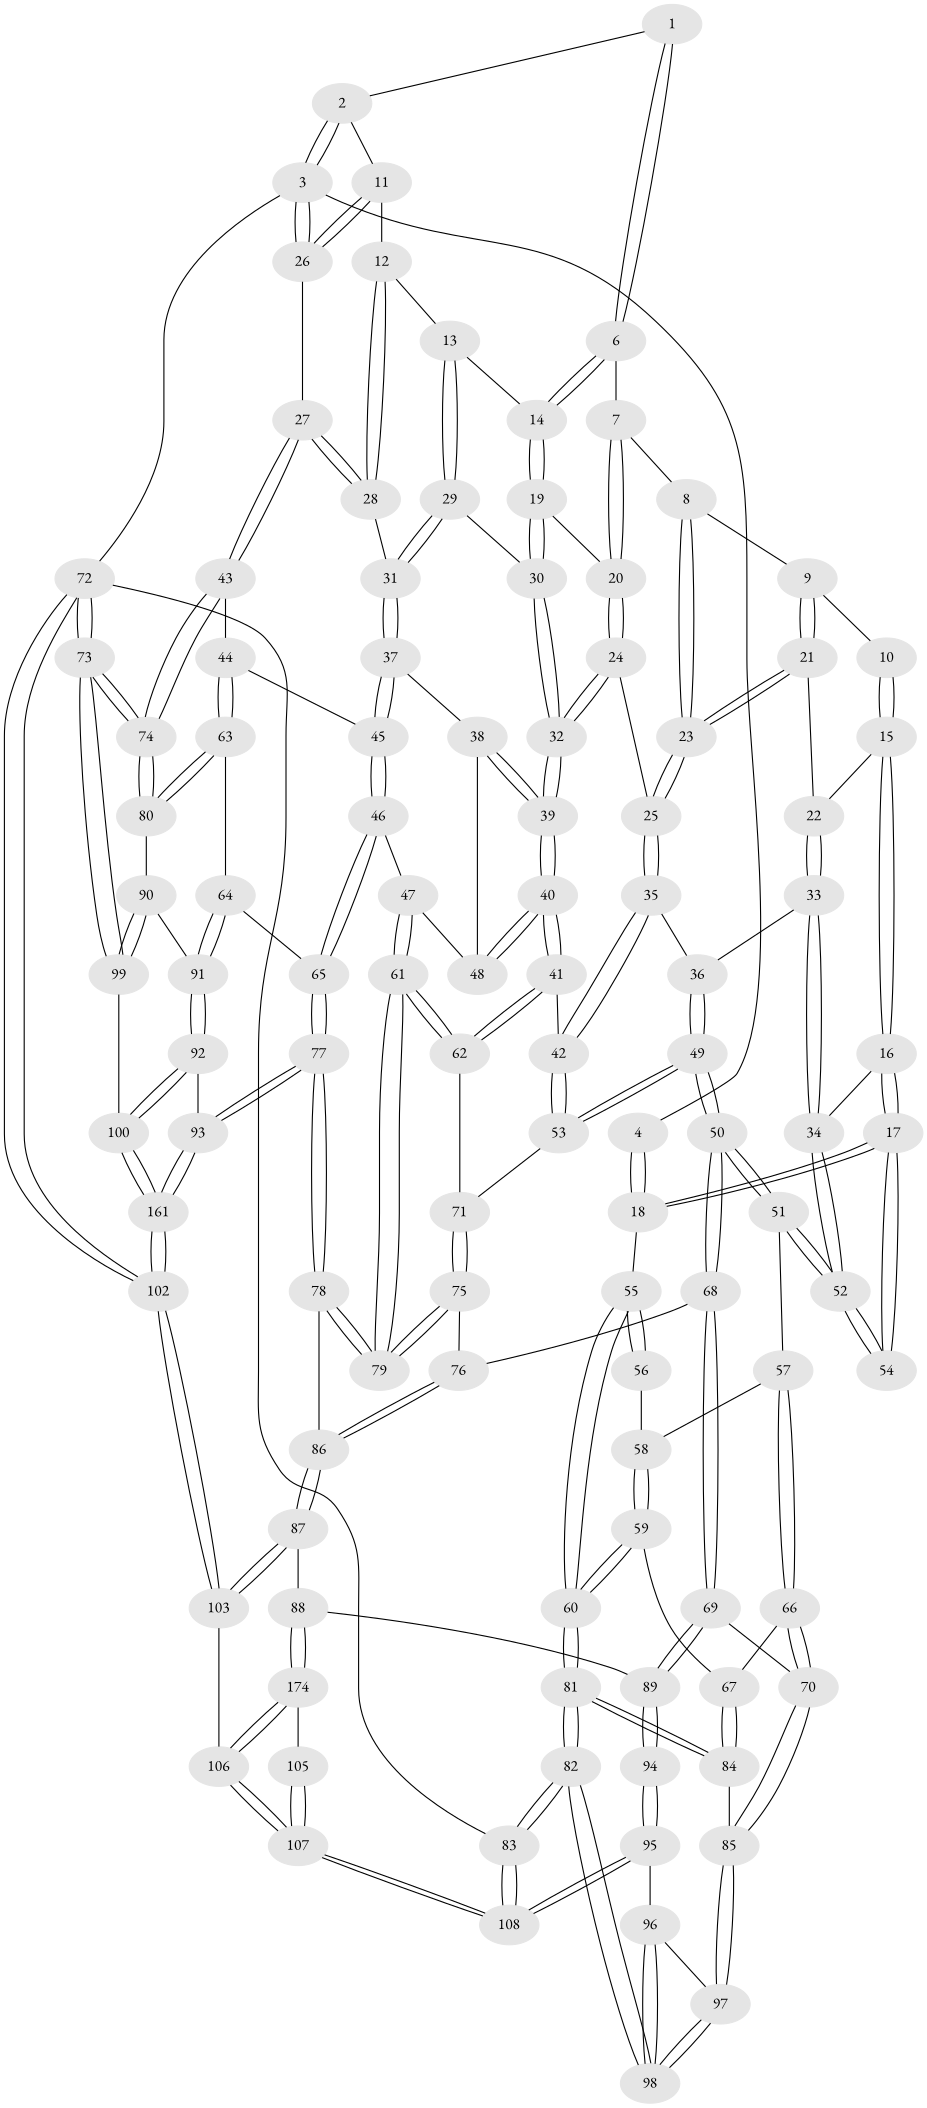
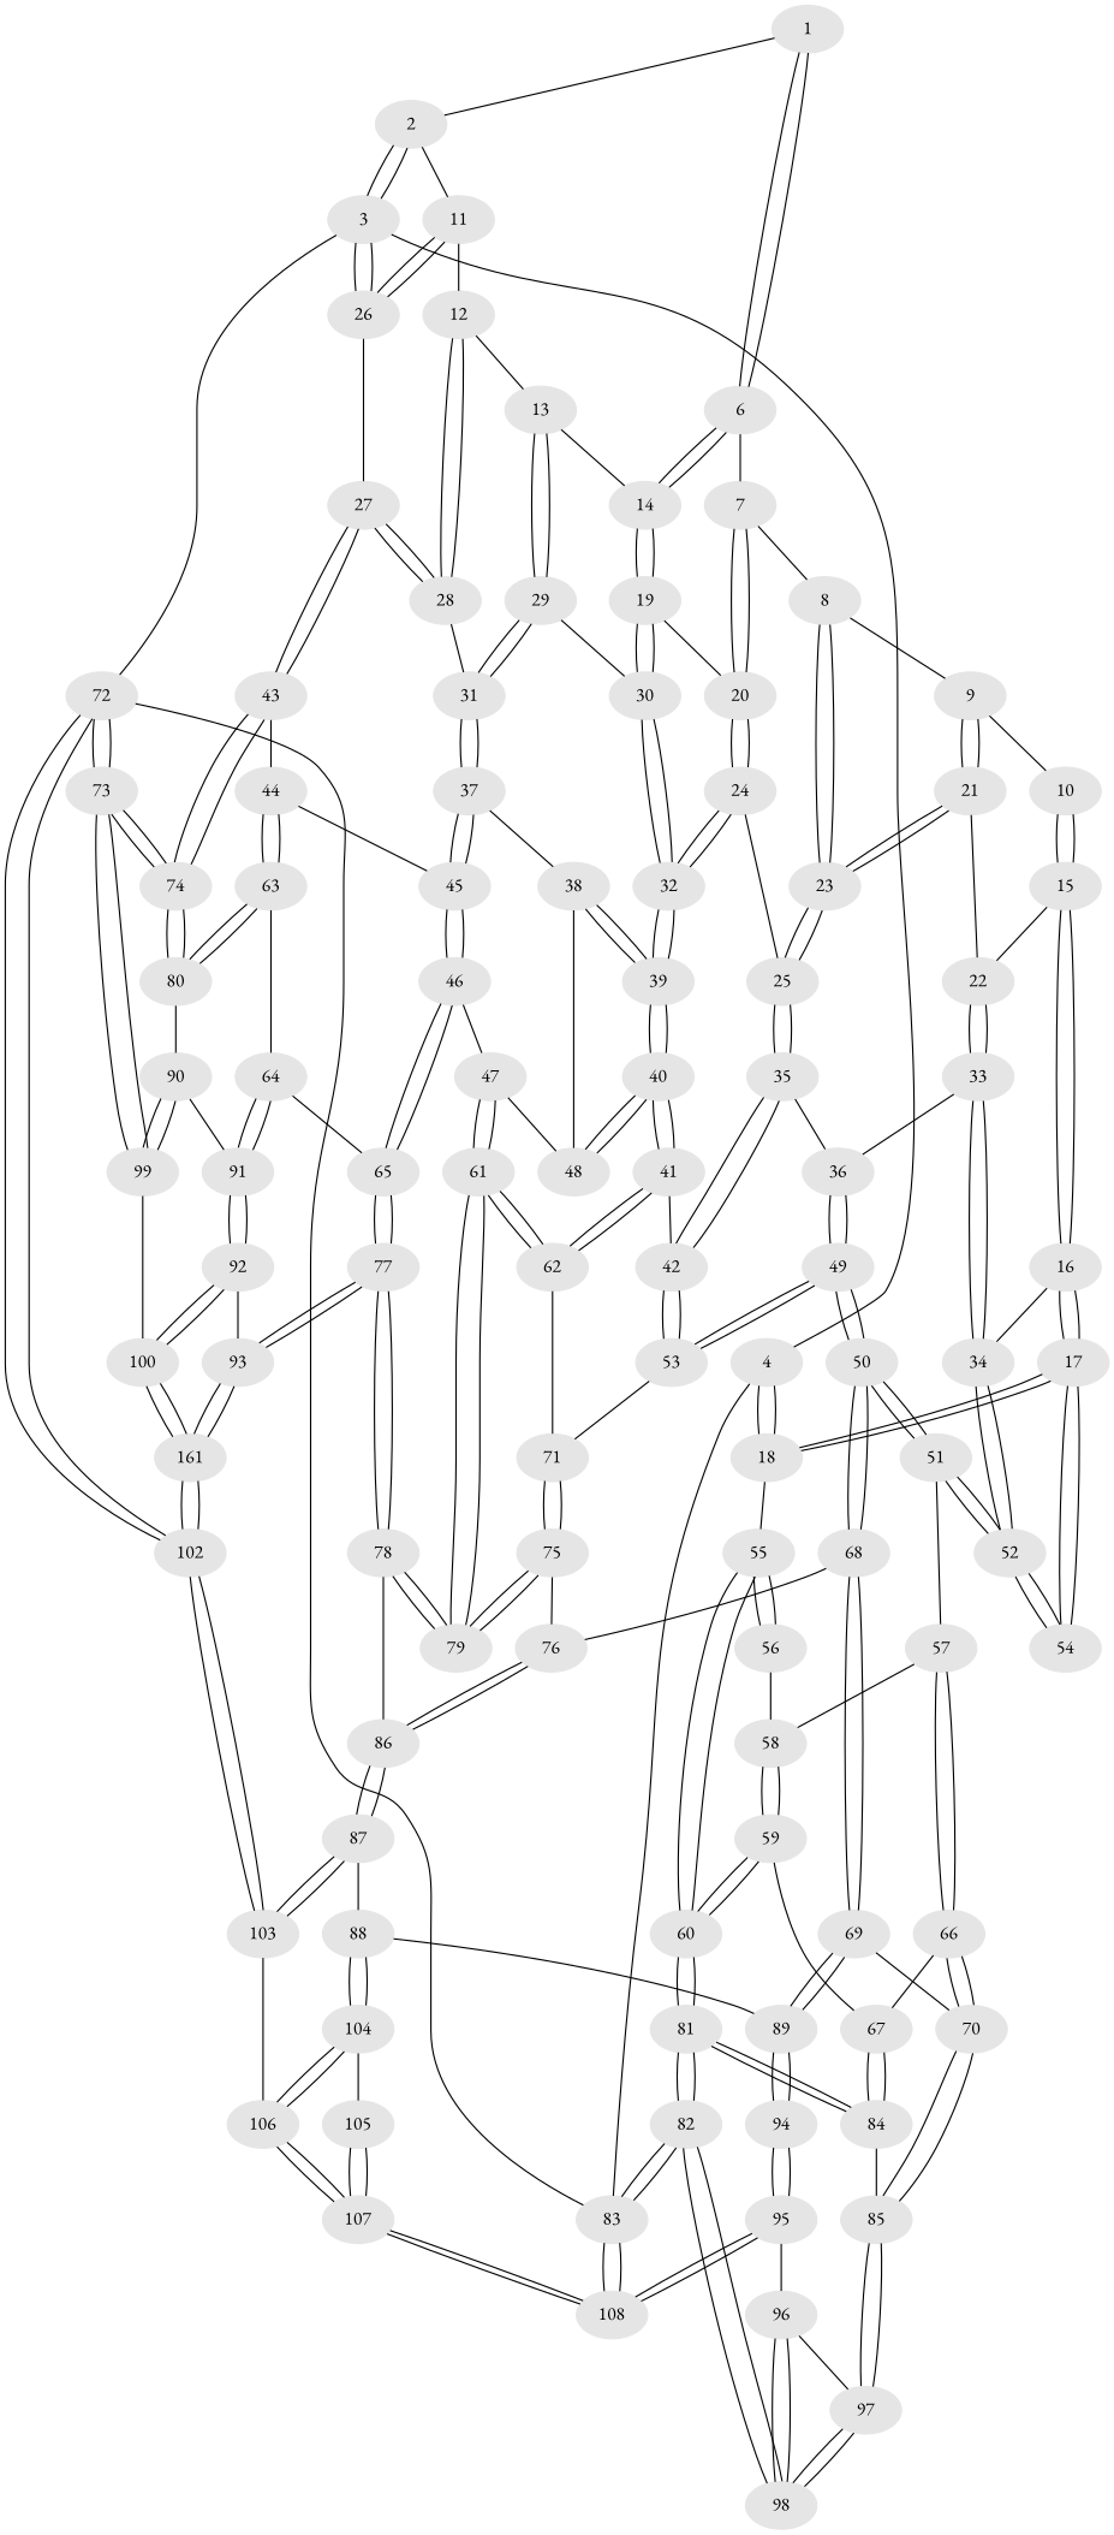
  graph {
    fontname="EB Garamond"
    node [color=gray90 fontname="EB Garamond" style=filled]
    edge [fontname="EB Garamond"]
    1
    2
    6
    3
    11
    7
    14
    4
    26
    72
    12
    18
    83
    27
    73
    102
    55
    108
    10
    15
    8
    20
    19
    9
    23
    24
    21
    25
    22
    16
    13
    28
    29
    31
    30
    17
    34
    33
    54
    52
    56
    60
    32
    36
    35
    39
    42
    43
    44
    74
    37
    38
    45
    40
    49
    53
    50
    48
    46
    41
    62
    71
    63
    80
    64
    47
    65
    61
    77
    79
    51
    68
    57
    69
    76
    58
    66
    75
    81
    59
    67
    70
    84
    82
    91
    90
    92
    78
    93
    85
    89
    86
    94
    97
    99
    103
    100
    87
    n99 [label=161]
    98
    88
-   104 [label=174]
+   104
    106
    105
    95
    96
    107
    1 -- 2
    1 -- 6
    1 -- 6
    2 -- 3
    2 -- 3
    2 -- 11
    6 -- 7
    6 -- 14
    6 -- 14
    3 -- 4
    3 -- 26
    3 -- 26
    3 -- 72
    11 -- 26
    11 -- 26
    11 -- 12
    7 -- 8
    7 -- 20
    7 -- 20
    14 -- 19
    14 -- 19
    4 -- 18
    4 -- 18
+   4 -- 83
    26 -- 27
    72 -- 83
    72 -- 73
    72 -- 73
    72 -- 102
    72 -- 102
    12 -- 13
    12 -- 28
    12 -- 28
    18 -- 55
    83 -- 108
    83 -- 108
    27 -- 28
    27 -- 28
    27 -- 43
    27 -- 43
    73 -- 74
    73 -- 74
    73 -- 99
    73 -- 99
    102 -- 103
    102 -- 103
    55 -- 56
    55 -- 56
    55 -- 60
    55 -- 60
    10 -- 15
    10 -- 15
    15 -- 22
    15 -- 16
    15 -- 16
    8 -- 9
    8 -- 23
    8 -- 23
    20 -- 24
    20 -- 24
    19 -- 20
    19 -- 30
    19 -- 30
    9 -- 10
    9 -- 21
    9 -- 21
    23 -- 25
    23 -- 25
    24 -- 25
    24 -- 32
    24 -- 32
    21 -- 23
    21 -- 23
    21 -- 22
    25 -- 35
    25 -- 35
    22 -- 33
    22 -- 33
    16 -- 17
    16 -- 17
    16 -- 34
    13 -- 14
    13 -- 29
    13 -- 29
    28 -- 31
    29 -- 31
    29 -- 31
    29 -- 30
    31 -- 37
    31 -- 37
    30 -- 32
    30 -- 32
    17 -- 18
    17 -- 18
    17 -- 54
    17 -- 54
    34 -- 52
    34 -- 52
    33 -- 34
    33 -- 34
    33 -- 36
    52 -- 54
    52 -- 54
    56 -- 58
    60 -- 81
    60 -- 81
    32 -- 39
    32 -- 39
    36 -- 49
    36 -- 49
    35 -- 36
    35 -- 42
    35 -- 42
    39 -- 40
    39 -- 40
    42 -- 53
    42 -- 53
    43 -- 44
    43 -- 74
    43 -- 74
    44 -- 45
    44 -- 63
    44 -- 63
    74 -- 80
    74 -- 80
    37 -- 38
    37 -- 45
    37 -- 45
    38 -- 39
    38 -- 39
    38 -- 48
    45 -- 46
    45 -- 46
    40 -- 48
    40 -- 48
    40 -- 41
    40 -- 41
    49 -- 53
    49 -- 53
    49 -- 50
    49 -- 50
    53 -- 71
    50 -- 51
    50 -- 51
    50 -- 68
    50 -- 68
    46 -- 47
    46 -- 65
    46 -- 65
    41 -- 42
    41 -- 62
    41 -- 62
    62 -- 71
    71 -- 75
    71 -- 75
    63 -- 80
    63 -- 80
    63 -- 64
    80 -- 90
    64 -- 65
    64 -- 91
    64 -- 91
    47 -- 48
    47 -- 61
    47 -- 61
    65 -- 77
    65 -- 77
    61 -- 62
    61 -- 62
    61 -- 79
    61 -- 79
    77 -- 78
    77 -- 78
    77 -- 93
    77 -- 93
    51 -- 52
    51 -- 52
    51 -- 57
    68 -- 69
    68 -- 69
    68 -- 76
    57 -- 58
    57 -- 66
    57 -- 66
    69 -- 70
    69 -- 89
    69 -- 89
    76 -- 86
    76 -- 86
    58 -- 59
    58 -- 59
    66 -- 67
    66 -- 70
    66 -- 70
    75 -- 79
    75 -- 79
    75 -- 76
    81 -- 84
    81 -- 84
    81 -- 82
    81 -- 82
    59 -- 60
    59 -- 60
    59 -- 67
    67 -- 84
    67 -- 84
    70 -- 85
    70 -- 85
    84 -- 85
    82 -- 83
    82 -- 83
    82 -- 98
    82 -- 98
    91 -- 92
    91 -- 92
    90 -- 91
    90 -- 99
    90 -- 99
    92 -- 93
    92 -- 100
    92 -- 100
    78 -- 79
    78 -- 79
    78 -- 86
    93 -- n99
    93 -- n99
    85 -- 97
    85 -- 97
    89 -- 94
    89 -- 94
    86 -- 87
    86 -- 87
    94 -- 95
    94 -- 95
    97 -- 98
    97 -- 98
    99 -- 100
    103 -- 106
    100 -- n99
    100 -- n99
    87 -- 103
    87 -- 103
    87 -- 88
    n99 -- 102
    n99 -- 102
    88 -- 89
    88 -- 104
    88 -- 104
    104 -- 106
    104 -- 106
    104 -- 105
    106 -- 107
    106 -- 107
    105 -- 107
    105 -- 107
    95 -- 108
    95 -- 108
    95 -- 96
    96 -- 97
    96 -- 98
    96 -- 98
    107 -- 108
    107 -- 108
  }
